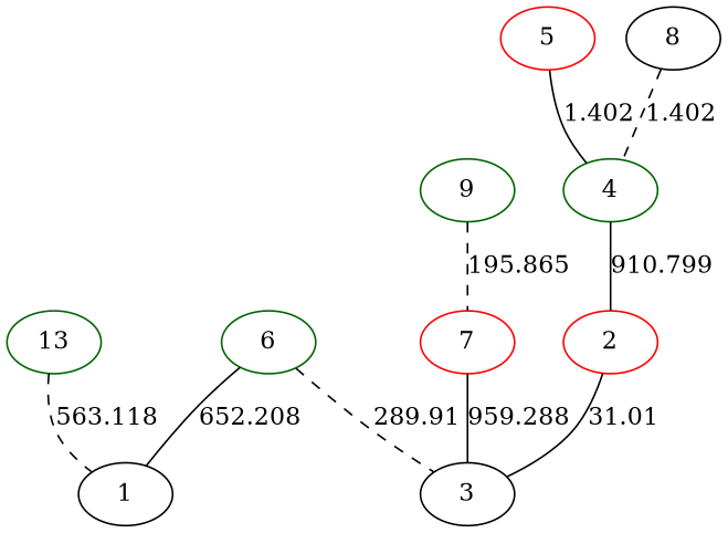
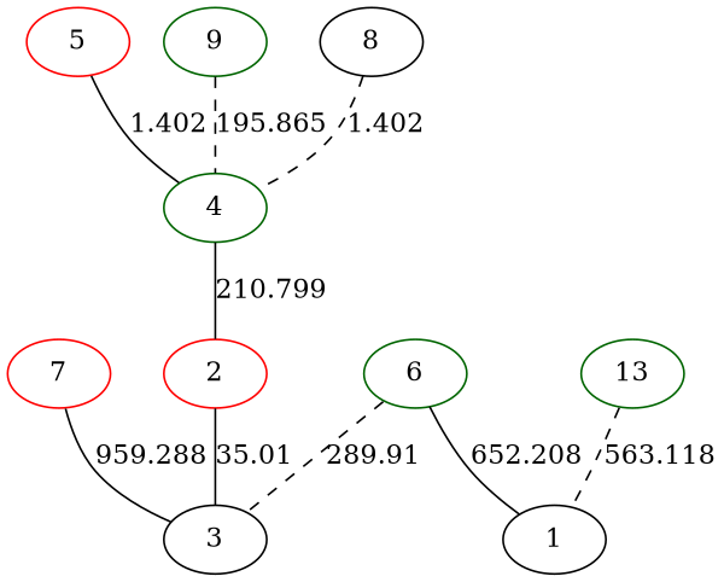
  graph {
    node [color=darkgreen]
    edge [style=solid]
    7 [color=red]
    3 [color=black]
    6
    1 [color=black]
    5 [color=red]
    4
    2 [color=red]
    n8 [label=13]
    9
    8 [color=black]
    7 -- 3 [label=959.288]
    6 -- 3 [label=289.91 style=dashed]
    6 -- 1 [label=652.208]
    5 -- 4 [label=1.402]
-   4 -- 2 [label=910.799]
-   2 -- 3 [label=31.01]
+   4 -- 2 [label=210.799]
+   2 -- 3 [label=35.01]
    n8 -- 1 [label=563.118 style=dashed]
-   9 -- 7 [label=195.865 style=dashed]
+   9 -- 4 [label=195.865 style=dashed]
    8 -- 4 [label=1.402 style=dashed]
  }
